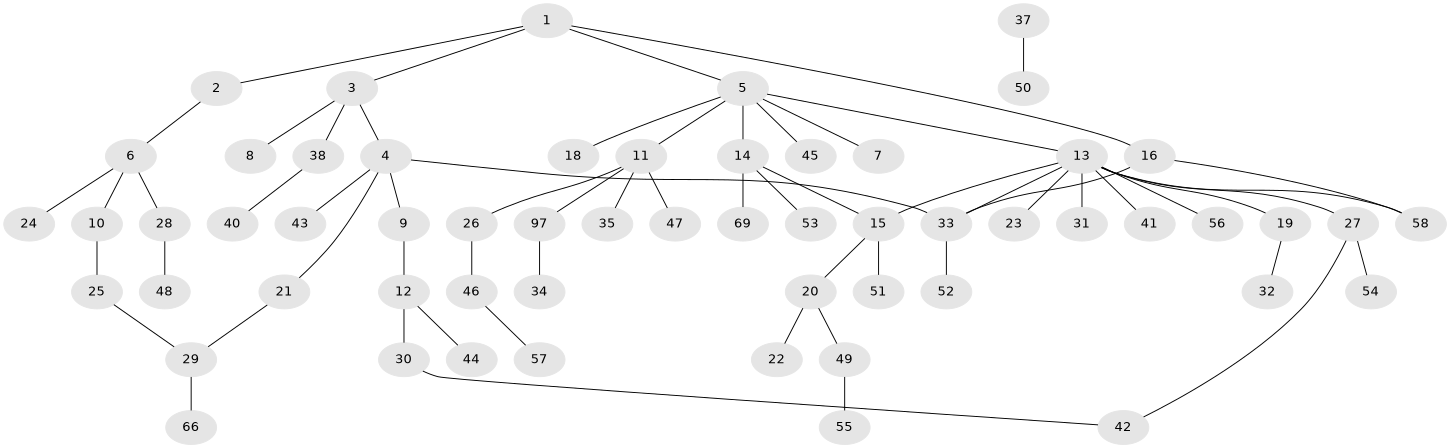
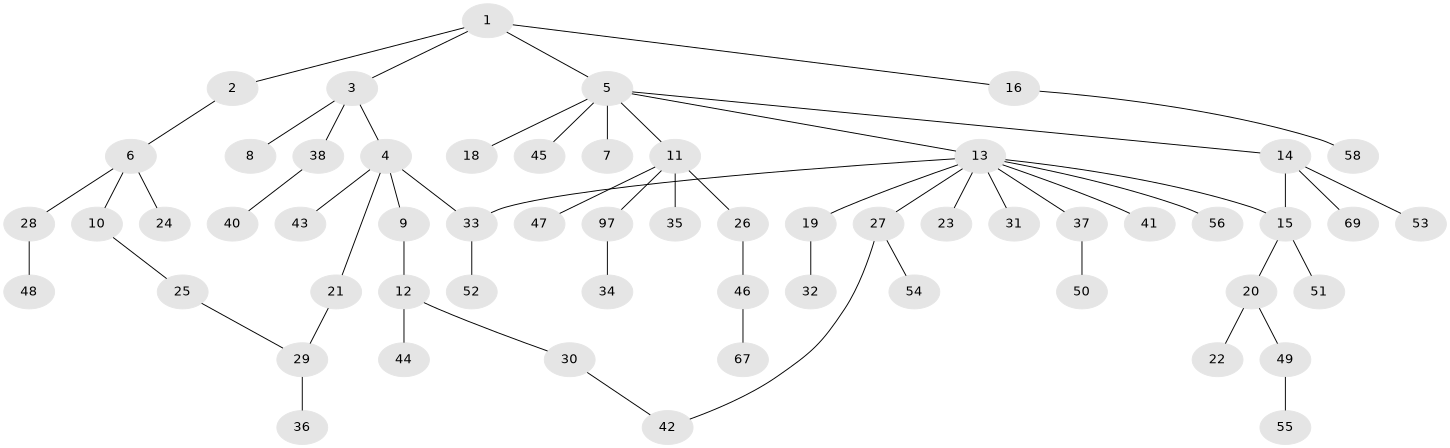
  graph {
    fontname="DejaVu Sans"
    node [color=gray90 fontname="DejaVu Sans" style=filled]
    edge [fontname="DejaVu Sans"]
    1
    2
    3
    5
    16
    6
    4
    8
    38
    7
    11
    13
    14
    18
    45
    33
    58
    10
    24
    28
    9
    21
    43
    40
    12
    29
    52
    n28 [label=97]
    26
    35
    47
    15
    19
    23
    27
    31
    37
    41
    56
    n40 [label=69]
    53
    25
    48
    30
    44
    34
    46
    42
    20
    51
    32
    54
    50
    22
    49
    55
-   36 [label=66]
-   57
+   36
+   57 [label=67]
    1 -- 2
    1 -- 3
    1 -- 5
    1 -- 16
    2 -- 6
    3 -- 4
    3 -- 8
    3 -- 38
    5 -- 7
    5 -- 11
    5 -- 13
    5 -- 14
    5 -- 18
    5 -- 45
-   16 -- 33
    16 -- 58
    6 -- 10
    6 -- 24
    6 -- 28
    4 -- 33
    4 -- 9
    4 -- 21
    4 -- 43
    38 -- 40
    11 -- n28
    11 -- 26
    11 -- 35
    11 -- 47
    13 -- 33
    13 -- 15
    13 -- 19
    13 -- 23
    13 -- 27
    13 -- 31
-   13 -- 58
+   13 -- 37
    13 -- 41
    13 -- 56
    14 -- 15
    14 -- n40
    14 -- 53
    33 -- 52
    10 -- 25
    28 -- 48
    9 -- 12
    21 -- 29
    12 -- 30
    12 -- 44
    29 -- 36
    n28 -- 34
    26 -- 46
    15 -- 20
    15 -- 51
    19 -- 32
    27 -- 42
    27 -- 54
    37 -- 50
    25 -- 29
    30 -- 42
    46 -- 57
    20 -- 22
    20 -- 49
    49 -- 55
  }
